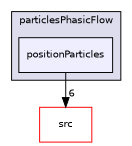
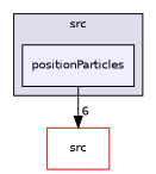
  digraph {
    compound=true
    node [fontname=Helvetica fontsize=10 shape=box style=filled]
    n1 [fillcolor="#eeeeff" label=positionParticles pencolor=black]
    n2 [color=red fillcolor=white label=src]
    subgraph cluster_1 {
      bgcolor="#ddddee"
      fontname=Helvetica
      fontsize=10
-     label=particlesPhasicFlow
+     label=src
      pencolor=black
      n1
    }
    n1 -> n2 [headlabel=6 labeldistance=1.5 labelfontname=Helvetica labelfontsize=10]
  }
